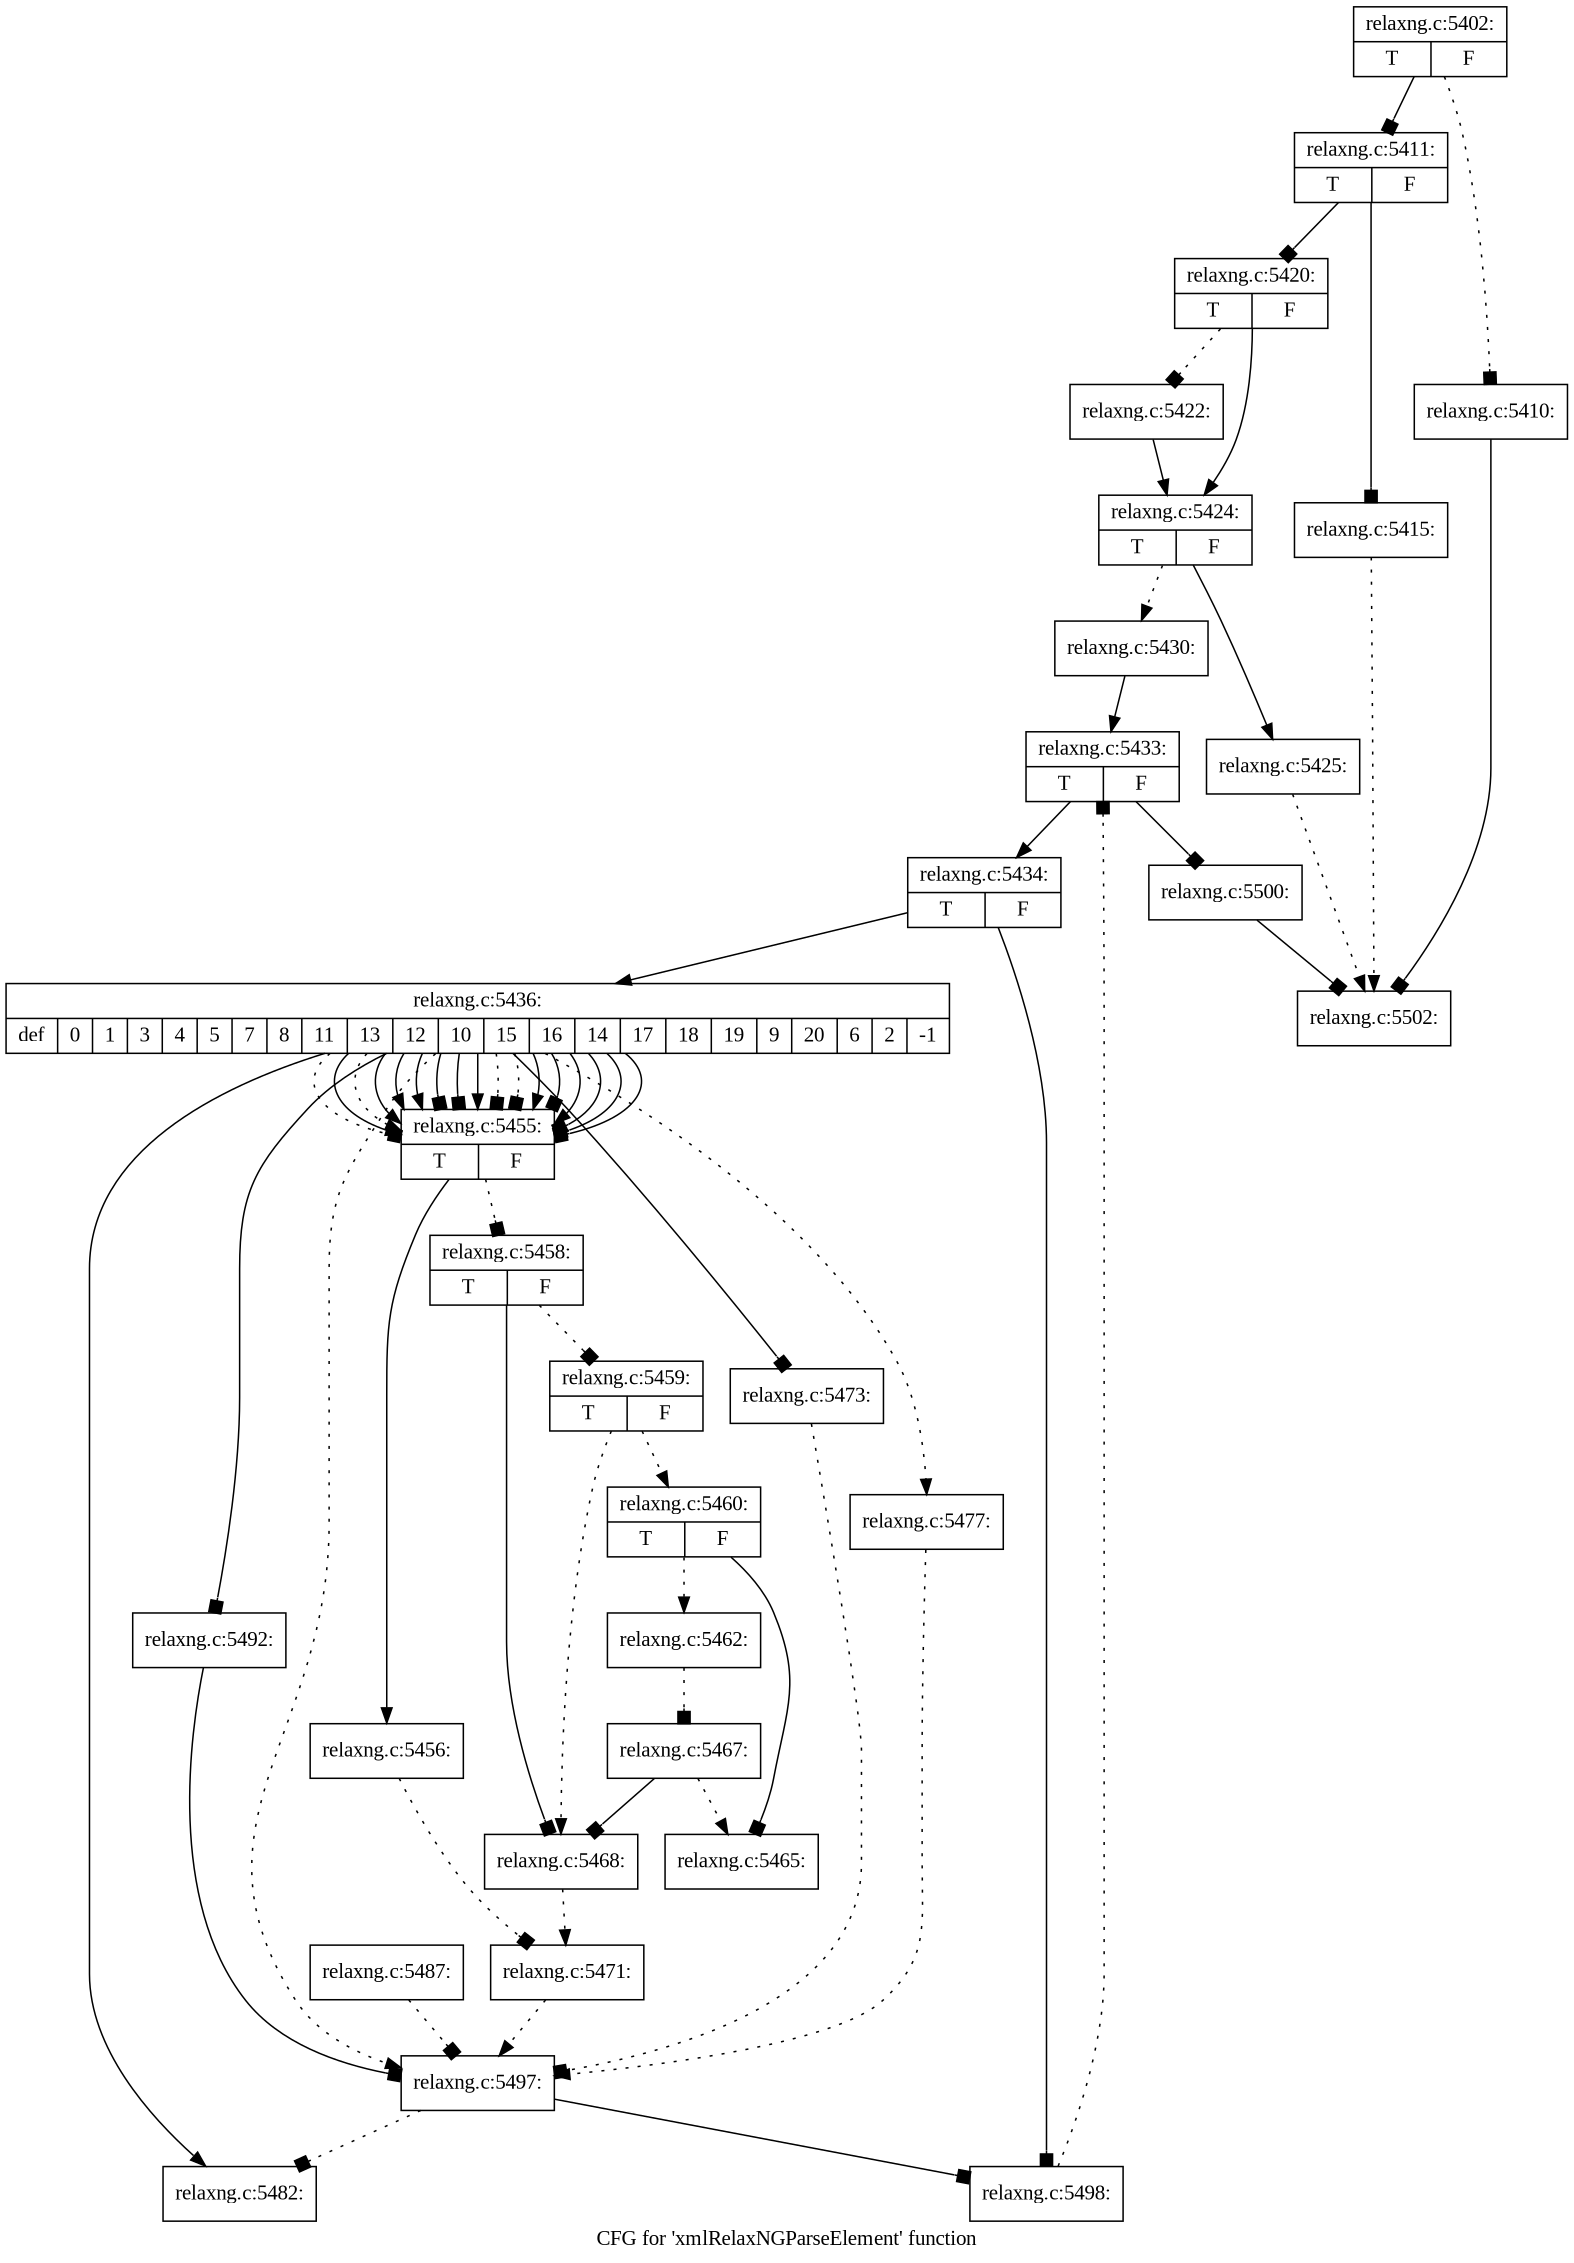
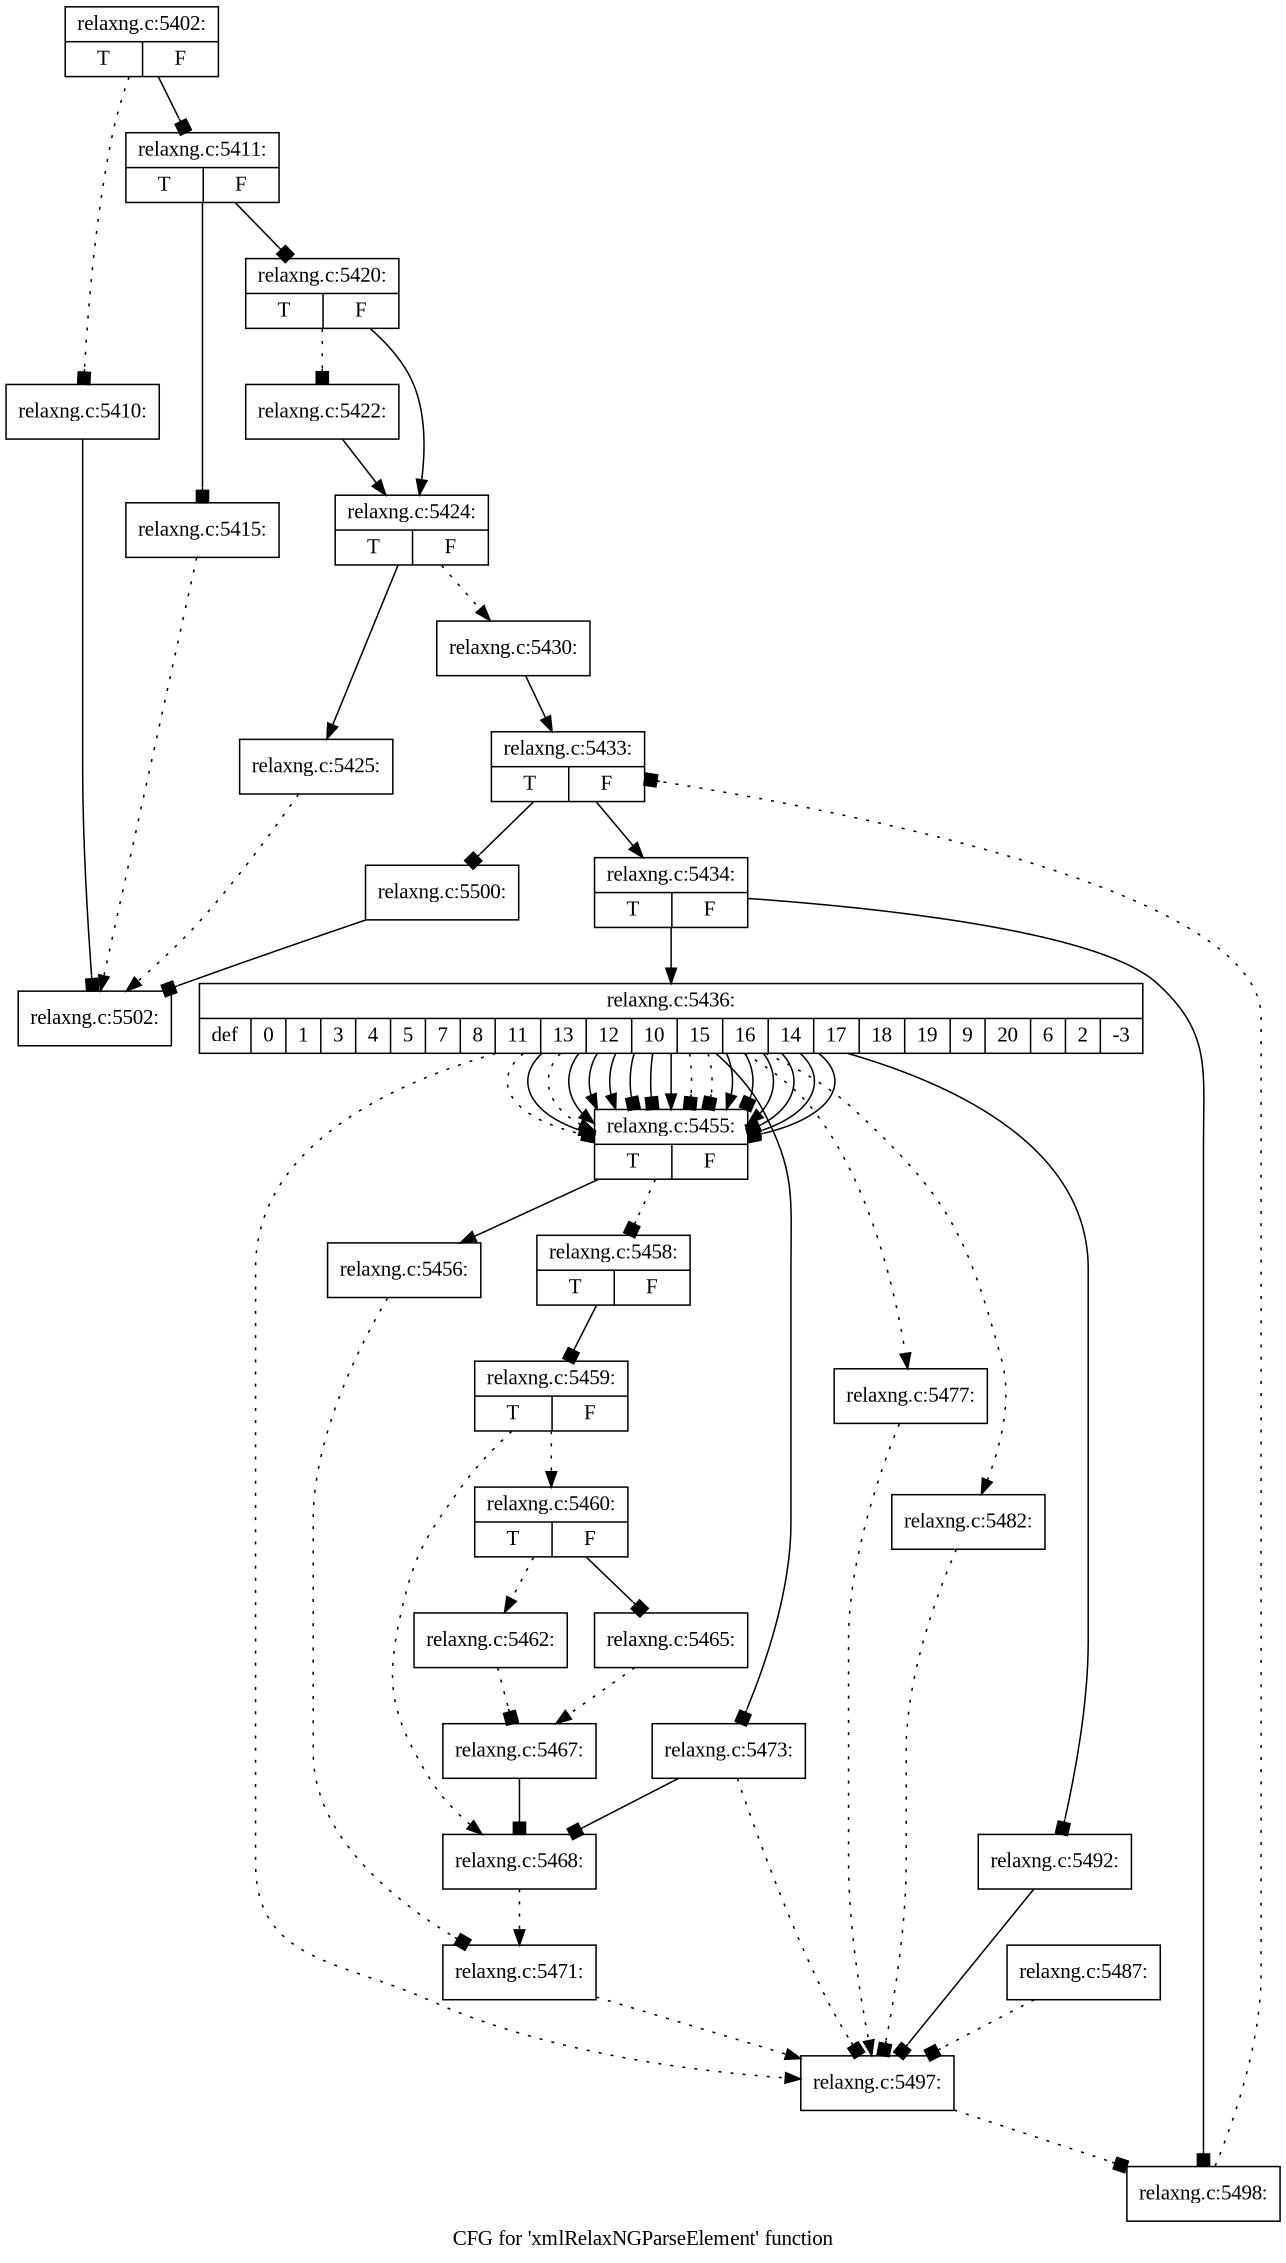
  digraph {
    fontname="Liberation Serif"
    label="CFG for 'xmlRelaxNGParseElement' function"
    node [fontname="Liberation Serif" shape=record]
    edge [arrowhead=box fontname="Liberation Serif" style=solid]
    n1 [label="{relaxng.c:5402:|{<s0>T|<s1>F}}"]
    n2 [label="{relaxng.c:5410:}"]
    n3 [label="{relaxng.c:5411:|{<s0>T|<s1>F}}"]
    n4 [label="{relaxng.c:5502:}"]
    n5 [label="{relaxng.c:5415:}"]
    n6 [label="{relaxng.c:5420:|{<s0>T|<s1>F}}"]
    n7 [label="{relaxng.c:5422:}"]
    n8 [label="{relaxng.c:5424:|{<s0>T|<s1>F}}"]
    n9 [label="{relaxng.c:5425:}"]
    n10 [label="{relaxng.c:5430:}"]
    n11 [label="{relaxng.c:5433:|{<s0>T|<s1>F}}"]
    n12 [label="{relaxng.c:5434:|{<s0>T|<s1>F}}"]
    n13 [label="{relaxng.c:5500:}"]
-   n14 [label="{relaxng.c:5436:|{<s0>def|<s1>0|<s2>1|<s3>3|<s4>4|<s5>5|<s6>7|<s7>8|<s8>11|<s9>13|<s10>12|<s11>10|<s12>15|<s13>16|<s14>14|<s15>17|<s16>18|<s17>19|<s18>9|<s19>20|<s20>6|<s21>2|<s22>-1}}"]
+   n14 [label="{relaxng.c:5436:|{<s0>def|<s1>0|<s2>1|<s3>3|<s4>4|<s5>5|<s6>7|<s7>8|<s8>11|<s9>13|<s10>12|<s11>10|<s12>15|<s13>16|<s14>14|<s15>17|<s16>18|<s17>19|<s18>9|<s19>20|<s20>6|<s21>2|<s22>-3}}"]
    n15 [label="{relaxng.c:5498:}"]
    n16 [label="{relaxng.c:5497:}"]
    n17 [label="{relaxng.c:5455:|{<s0>T|<s1>F}}"]
    n18 [label="{relaxng.c:5473:}"]
    n19 [label="{relaxng.c:5477:}"]
    n20 [label="{relaxng.c:5482:}"]
    n21 [label="{relaxng.c:5492:}"]
    n22 [label="{relaxng.c:5456:}"]
    n23 [label="{relaxng.c:5458:|{<s0>T|<s1>F}}"]
    n24 [label="{relaxng.c:5487:}"]
    n25 [label="{relaxng.c:5471:}"]
    n26 [label="{relaxng.c:5459:|{<s0>T|<s1>F}}"]
    n27 [label="{relaxng.c:5468:}"]
    n28 [label="{relaxng.c:5460:|{<s0>T|<s1>F}}"]
    n29 [label="{relaxng.c:5462:}"]
    n30 [label="{relaxng.c:5465:}"]
    n31 [label="{relaxng.c:5467:}"]
    n1 -> n2 [style=dotted]
    n1 -> n3
    n2 -> n4
    n3 -> n5
    n3 -> n6
    n5 -> n4 [arrowhead=normal style=dotted]
    n6 -> n7 [style=dotted]
    n6 -> n8 [arrowhead=normal]
    n7 -> n8 [arrowhead=normal]
    n8 -> n9 [arrowhead=normal]
    n8 -> n10 [arrowhead=normal style=dotted]
    n9 -> n4 [arrowhead=normal style=dotted]
    n10 -> n11 [arrowhead=normal]
    n11 -> n12 [arrowhead=normal]
    n11 -> n13
    n12 -> n14 [arrowhead=normal]
    n12 -> n15
    n13 -> n4
    n14 -> n16 [arrowhead=normal style=dotted]
    n14 -> n17 [style=dotted]
    n14 -> n17 [arrowhead=normal]
    n14 -> n17 [arrowhead=normal style=dotted]
    n14 -> n17 [arrowhead=normal]
    n14 -> n17 [arrowhead=normal]
    n14 -> n17 [arrowhead=normal]
    n14 -> n17
    n14 -> n17
    n14 -> n17 [arrowhead=normal]
    n14 -> n17 [style=dotted]
    n14 -> n17 [style=dotted]
    n14 -> n17 [arrowhead=normal]
    n14 -> n17
    n14 -> n17 [arrowhead=normal]
    n14 -> n17
    n14 -> n17
    n14 -> n17
    n14 -> n18
    n14 -> n19 [arrowhead=normal style=dotted]
-   n14 -> n20 [arrowhead=normal]
+   n14 -> n20 [arrowhead=normal style=dotted]
    n14 -> n21
    n15 -> n11 [style=dotted]
-   n16 -> n15
+   n16 -> n15 [style=dotted]
    n17 -> n22 [arrowhead=normal]
    n17 -> n23 [style=dotted]
    n18 -> n16 [style=dotted]
    n19 -> n16 [arrowhead=normal style=dotted]
-   n16 -> n20 [style=dotted]
+   n20 -> n16 [style=dotted]
    n21 -> n16
    n22 -> n25 [style=dotted]
-   n23 -> n26 [style=dotted]
-   n23 -> n27
+   n23 -> n26
+   n18 -> n27
    n24 -> n16 [style=dotted]
    n25 -> n16 [arrowhead=normal style=dotted]
    n26 -> n27 [arrowhead=normal style=dotted]
    n26 -> n28 [arrowhead=normal style=dotted]
    n27 -> n25 [arrowhead=normal style=dotted]
    n28 -> n29 [arrowhead=normal style=dotted]
    n28 -> n30
    n29 -> n31 [style=dotted]
-   n31 -> n30 [arrowhead=normal style=dotted]
+   n30 -> n31 [arrowhead=normal style=dotted]
    n31 -> n27
  }
